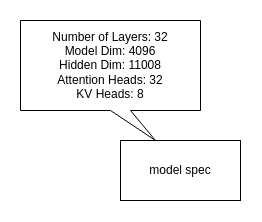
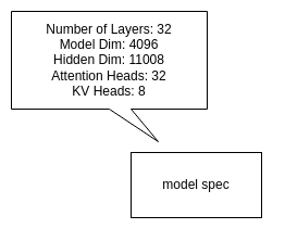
  <mxCell id="0" />
  <mxCell id="1" parent="0" />
  <mxCell id="2" value="model spec" style="rounded=0;whiteSpace=wrap;html=1;" parent="1" vertex="1"><mxGeometry x="120" y="140" width="120" height="60" as="geometry" /></mxCell>
- <mxCell id="3" value="Number of Layers: 32&lt;br&gt;Model Dim: 4096&lt;br&gt;Hidden Dim: 11008&lt;br&gt;Attention Heads: 32&lt;br&gt;KV Heads: 8" style="shape=callout;whiteSpace=wrap;html=1;perimeter=calloutPerimeter;position2=0.75;" parent="1" vertex="1"><mxGeometry x="20" y="20" width="180" height="120" as="geometry" /></mxCell>
+ <mxCell id="3" value="Number of Layers: 32&lt;br&gt;Model Dim: 4096&lt;br&gt;Hidden Dim: 11008&lt;br&gt;Attention Heads: 32&lt;br&gt;KV Heads: 8" style="shape=callout;whiteSpace=wrap;html=1;perimeter=calloutPerimeter;position2=0.75;" parent="1" vertex="1"><mxGeometry x="10" y="10" width="180" height="120" as="geometry" /></mxCell>
